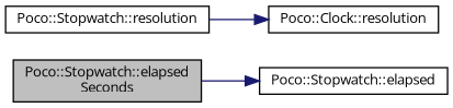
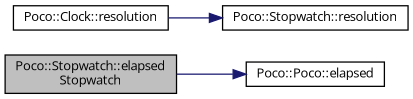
  digraph {
    fontname="Open Sans"
    rankdir=LR
    node [color=black fillcolor=white fontname="Open Sans" fontsize=10 shape=record style=filled]
    edge [color=midnightblue fontname="Open Sans" fontsize=10 labelfontname=Helvetica labelfontsize=10 style=solid]
-   n1 [fillcolor=grey75 fontcolor=black height=0.2 label="Poco::Stopwatch::elapsed\lSeconds" width=0.4]
-   n2 [height=0.2 label="Poco::Stopwatch::elapsed" width=0.4]
+   n1 [fillcolor=grey75 fontcolor=black height=0.2 label="Poco::Stopwatch::elapsed\lStopwatch" width=0.4]
+   n2 [height=0.2 label="Poco::Poco::elapsed" width=0.4]
    n3 [height=0.2 label="Poco::Stopwatch::resolution" width=0.4]
    n4 [height=0.2 label="Poco::Clock::resolution" width=0.4]
    n1 -> n2
-   n3 -> n4
+   n4 -> n3
  }
